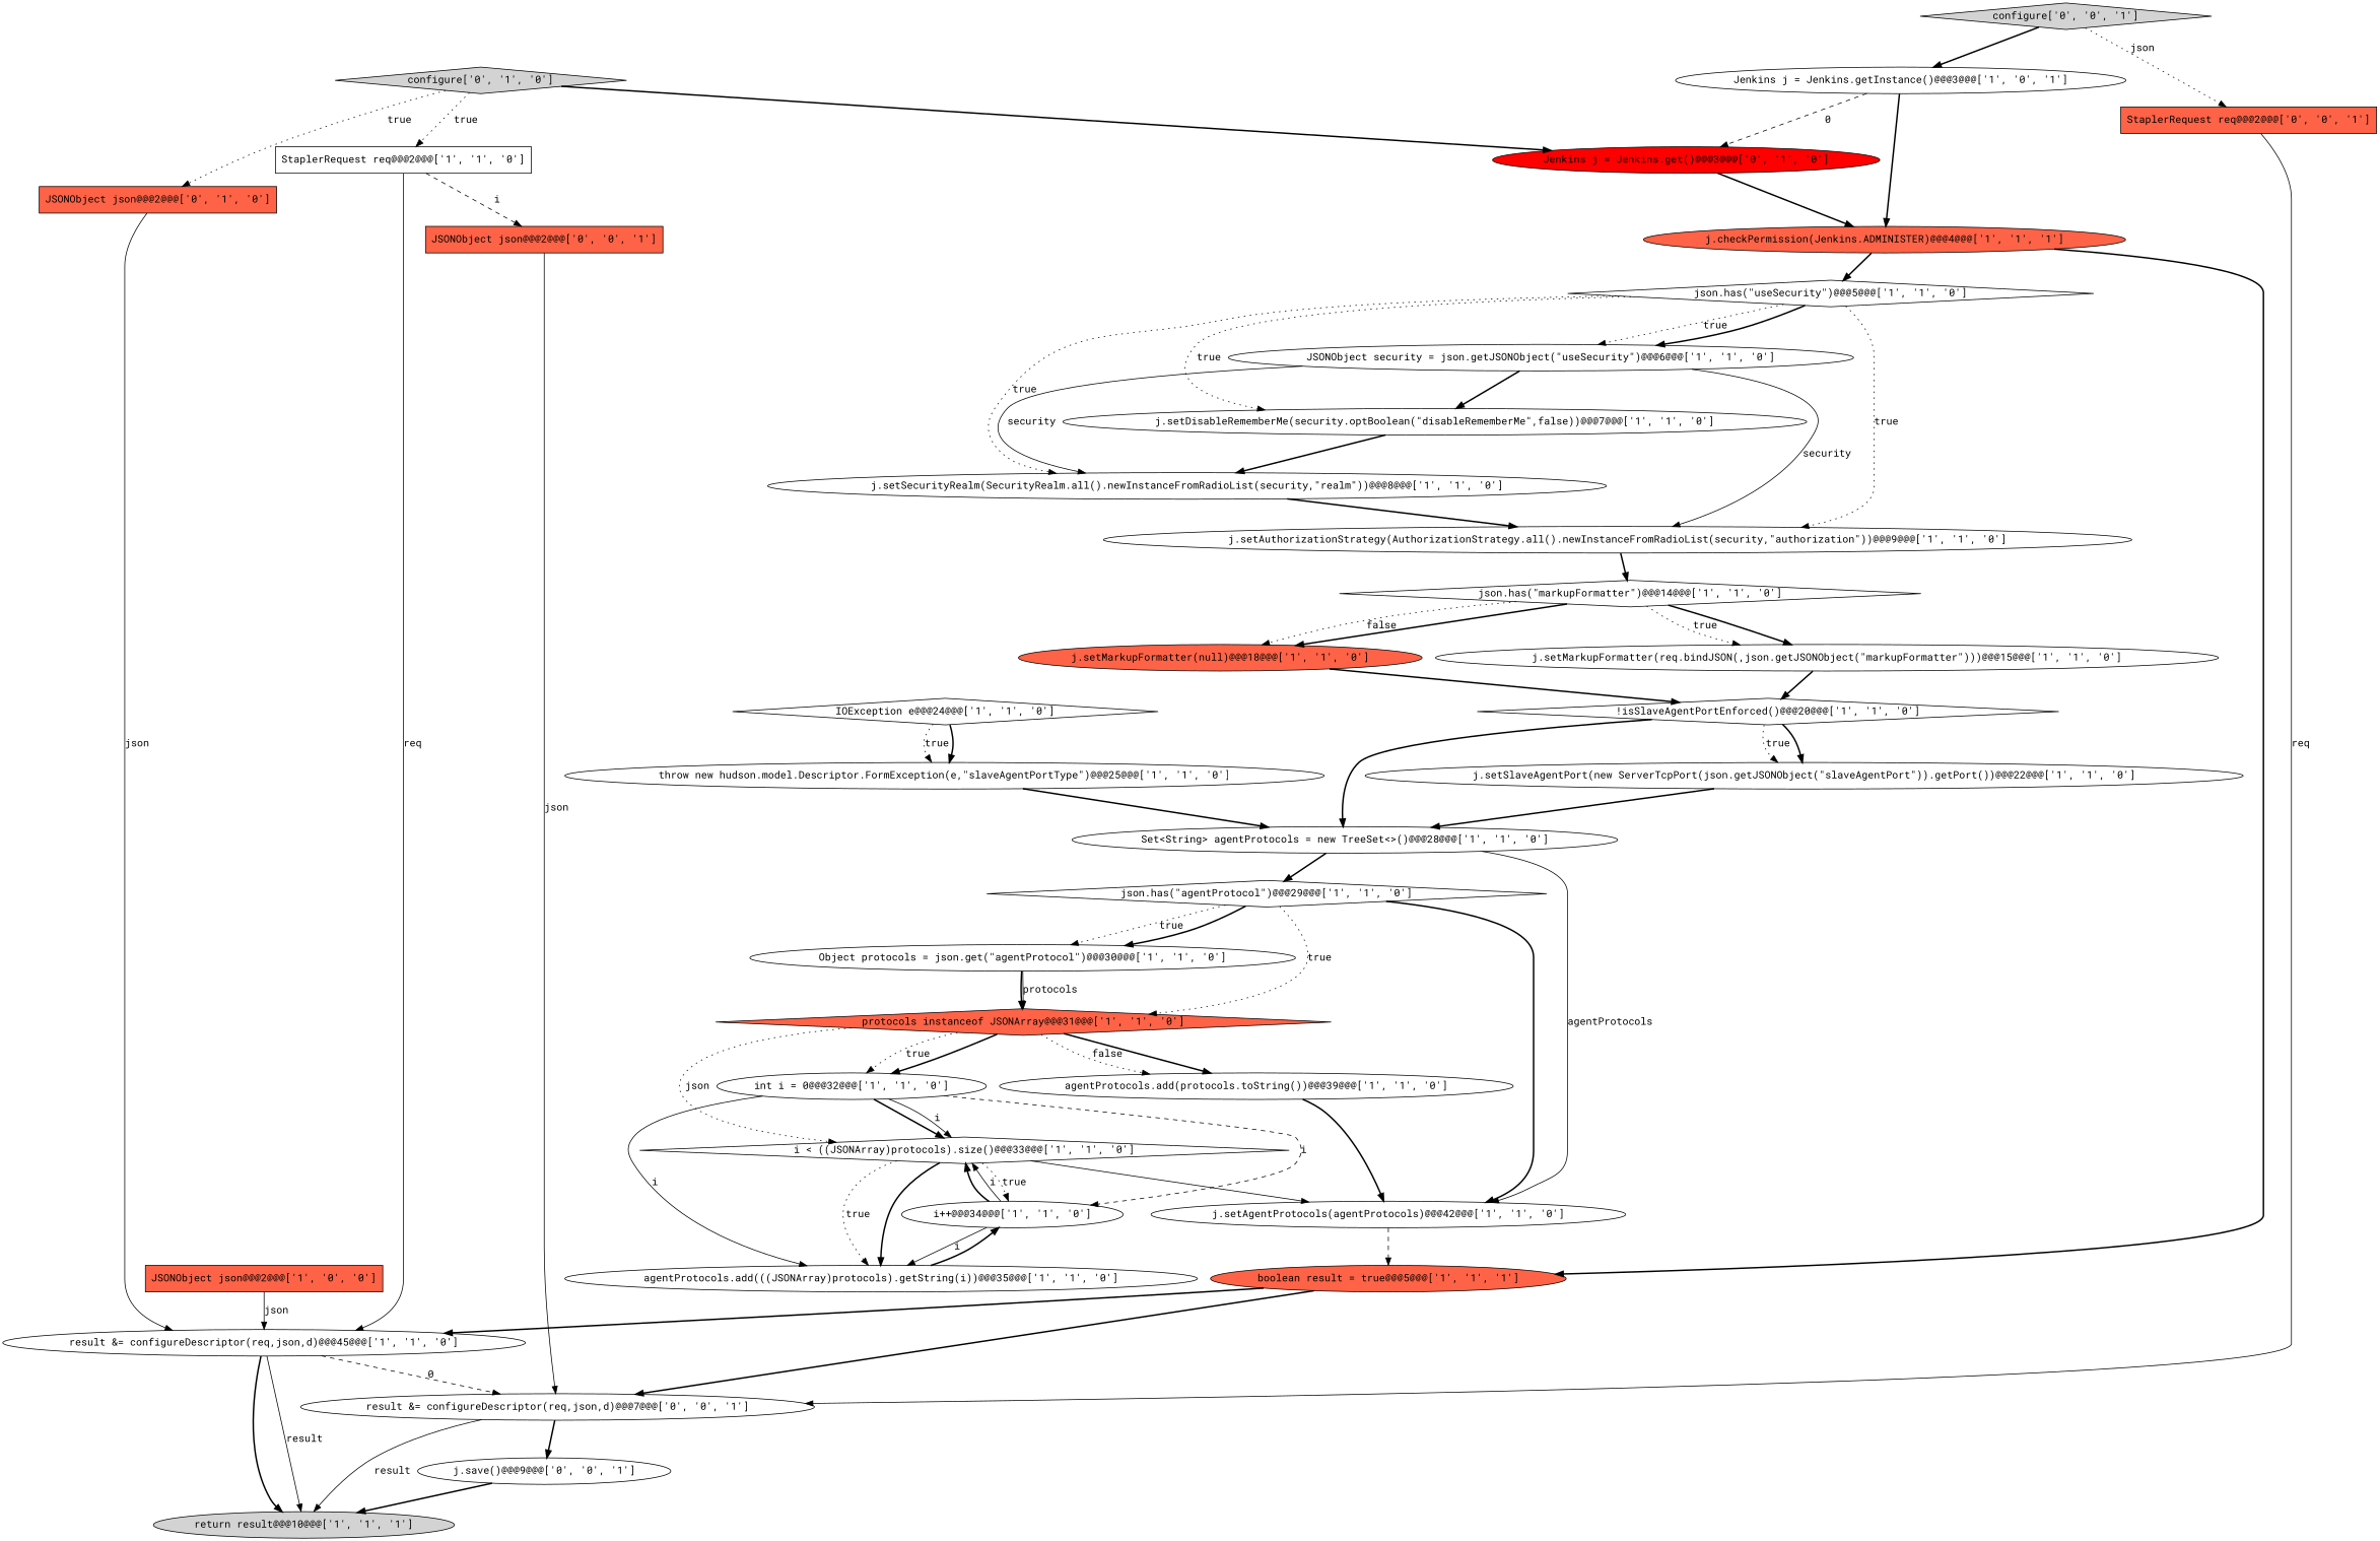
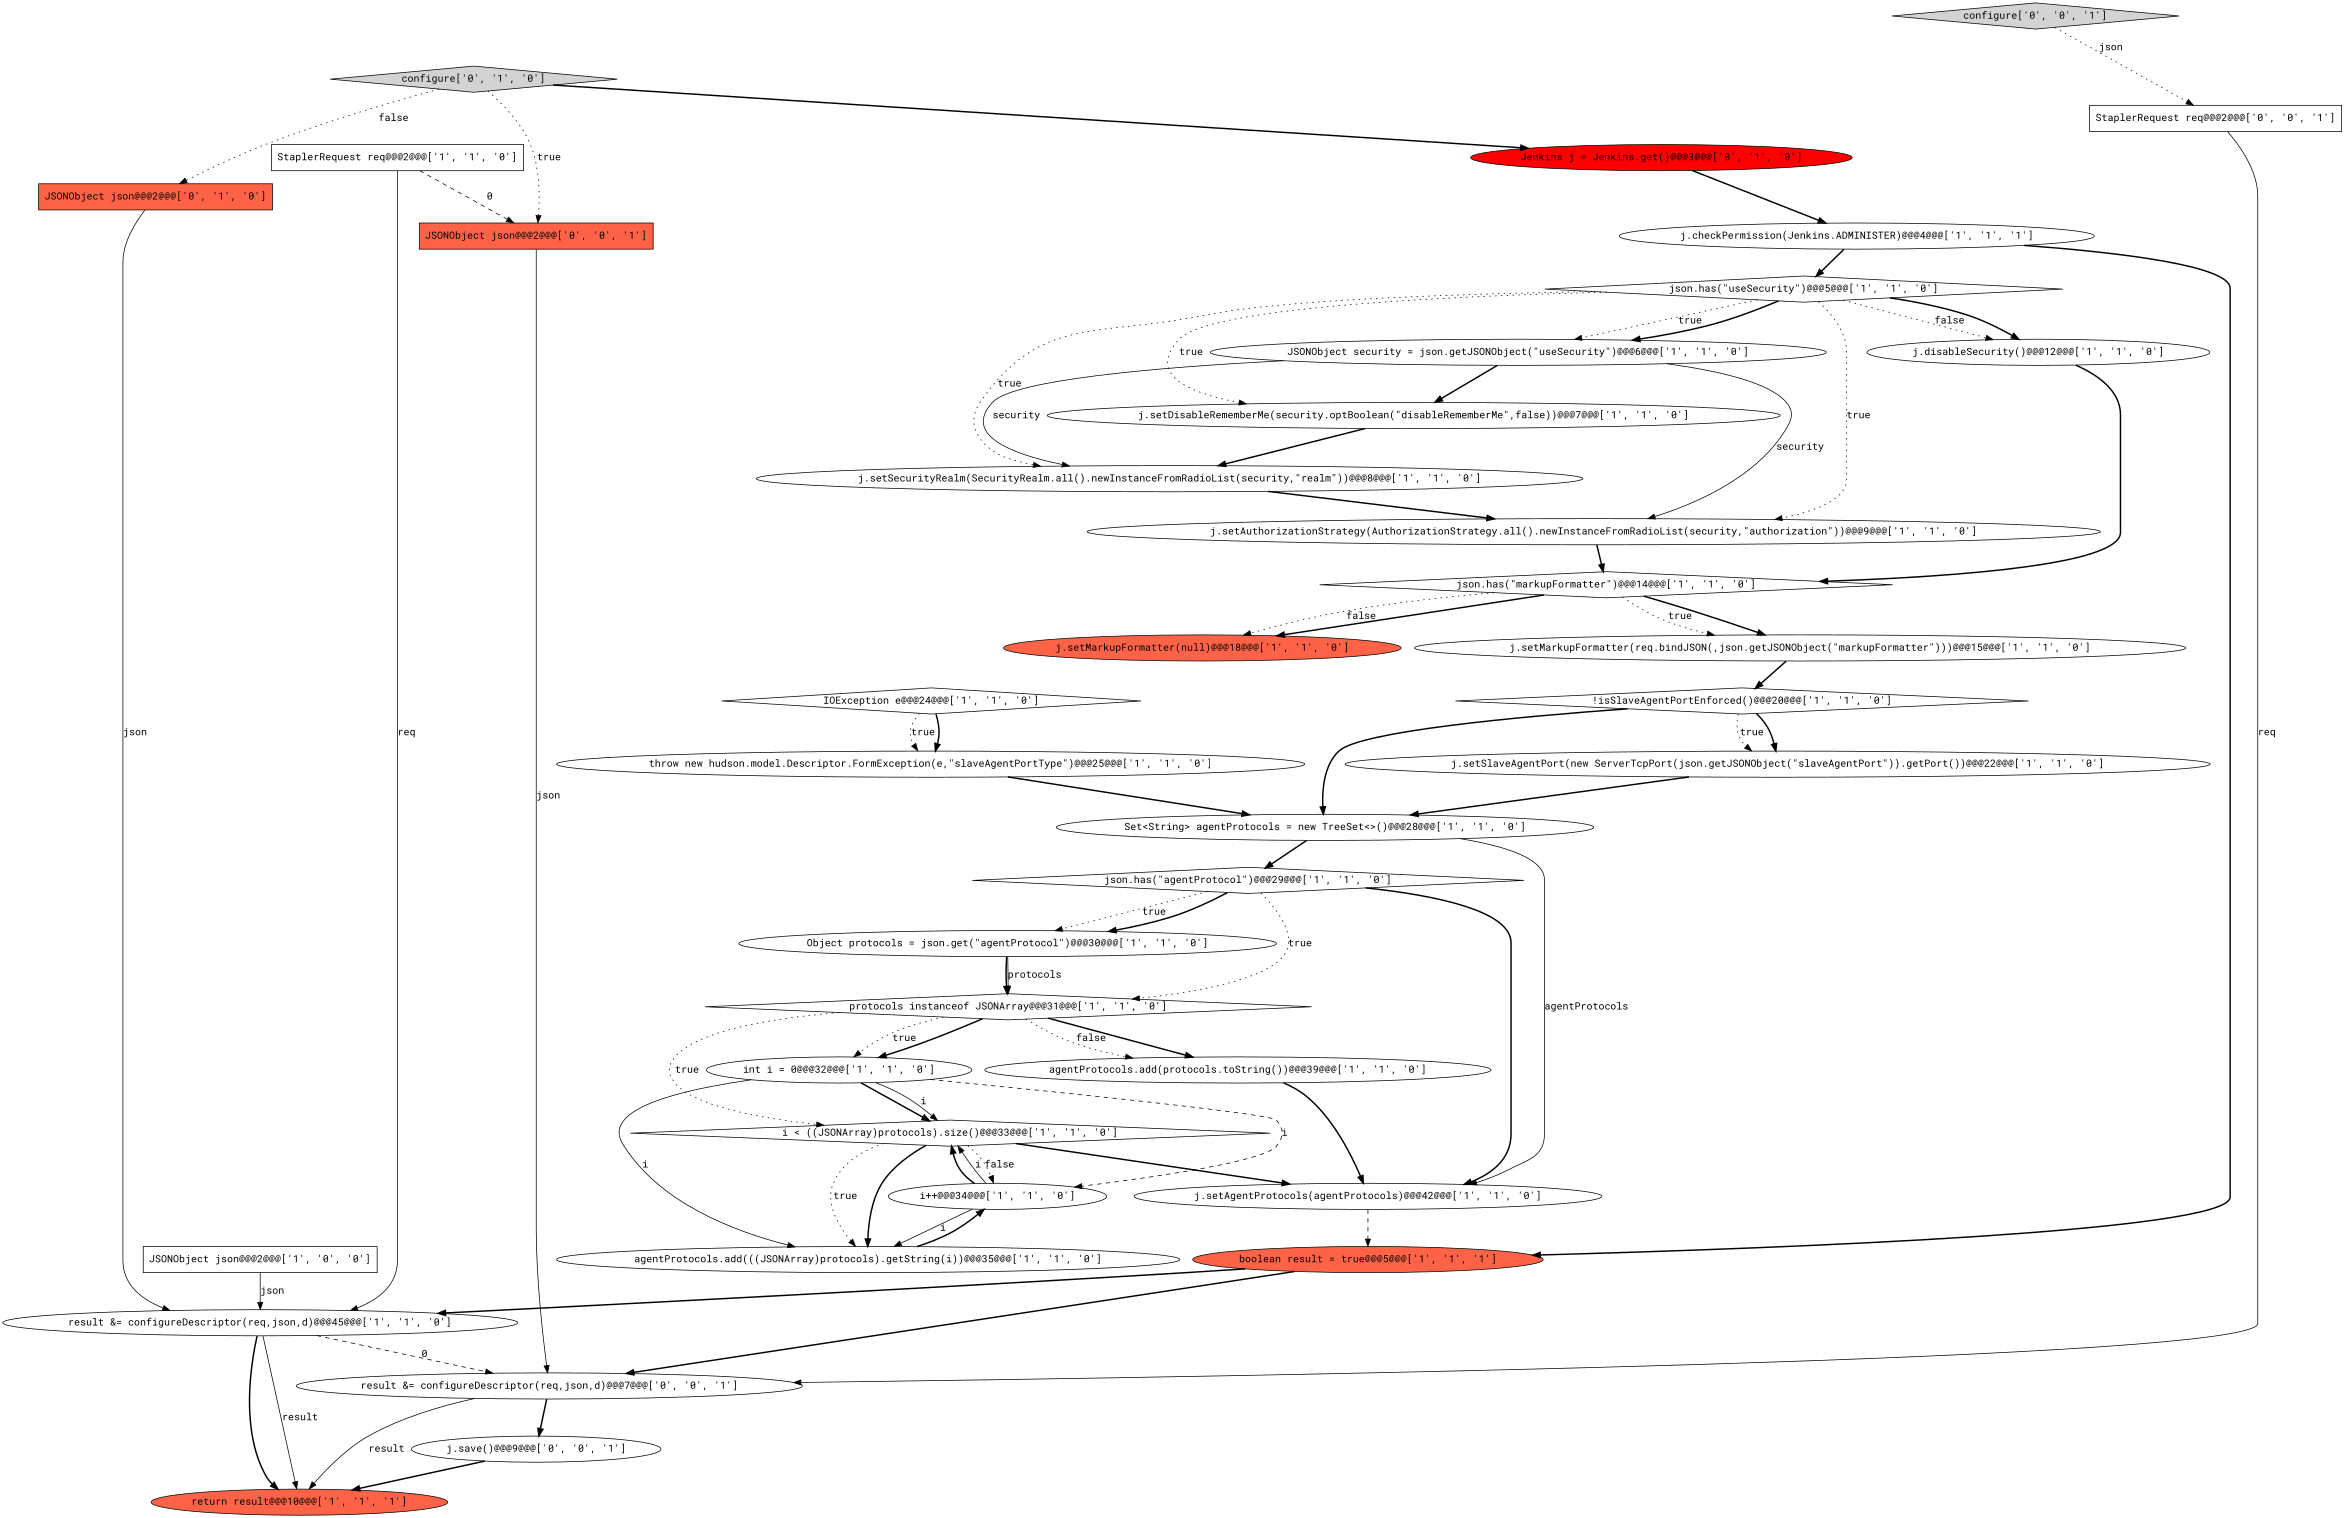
  digraph {
    fontname="Roboto Mono"
    node [fillcolor=white fontname="Roboto Mono" shape=ellipse style=filled]
    edge [fontname="Roboto Mono" style=bold]
    n1 [label="StaplerRequest req@@@2@@@['1', '1', '0']" shape=box]
    n2 [label="result &= configureDescriptor(req,json,d)@@@45@@@['1', '1', '0']"]
    n3 [fillcolor=tomato label="JSONObject json@@@2@@@['0', '0', '1']" shape=box]
-   n4 [fillcolor=tomato label="JSONObject json@@@2@@@['1', '0', '0']" shape=box]
-   n5 [label="Jenkins j = Jenkins.getInstance()@@@3@@@['1', '0', '1']"]
+   n4 [label="JSONObject json@@@2@@@['1', '0', '0']" shape=box]
    n6 [fillcolor=red label="Jenkins j = Jenkins.get()@@@3@@@['0', '1', '0']"]
-   n7 [fillcolor=tomato label="j.checkPermission(Jenkins.ADMINISTER)@@@4@@@['1', '1', '1']"]
+   n7 [label="j.checkPermission(Jenkins.ADMINISTER)@@@4@@@['1', '1', '1']"]
    n8 [label="Set<String> agentProtocols = new TreeSet<>()@@@28@@@['1', '1', '0']"]
    n9 [label="json.has(\"agentProtocol\")@@@29@@@['1', '1', '0']" shape=diamond]
    n10 [label="j.setAgentProtocols(agentProtocols)@@@42@@@['1', '1', '0']"]
-   n11 [fillcolor=tomato label="protocols instanceof JSONArray@@@31@@@['1', '1', '0']" shape=diamond]
+   n11 [label="protocols instanceof JSONArray@@@31@@@['1', '1', '0']" shape=diamond]
    n12 [label="Object protocols = json.get(\"agentProtocol\")@@@30@@@['1', '1', '0']"]
    n13 [fillcolor=tomato label="boolean result = true@@@5@@@['1', '1', '1']"]
    n14 [label="i++@@@34@@@['1', '1', '0']"]
    n15 [label="agentProtocols.add(((JSONArray)protocols).getString(i))@@@35@@@['1', '1', '0']"]
    n16 [label="i < ((JSONArray)protocols).size()@@@33@@@['1', '1', '0']" shape=diamond]
    n17 [label="!isSlaveAgentPortEnforced()@@@20@@@['1', '1', '0']" shape=diamond]
    n18 [label="j.setSlaveAgentPort(new ServerTcpPort(json.getJSONObject(\"slaveAgentPort\")).getPort())@@@22@@@['1', '1', '0']"]
    n19 [label="agentProtocols.add(protocols.toString())@@@39@@@['1', '1', '0']"]
    n20 [label="result &= configureDescriptor(req,json,d)@@@7@@@['0', '0', '1']"]
-   n21 [fillcolor=lightgray label="return result@@@10@@@['1', '1', '1']"]
+   n21 [fillcolor=tomato label="return result@@@10@@@['1', '1', '1']"]
    n22 [label="int i = 0@@@32@@@['1', '1', '0']"]
    n23 [label="json.has(\"useSecurity\")@@@5@@@['1', '1', '0']" shape=diamond]
    n24 [label="j.setDisableRememberMe(security.optBoolean(\"disableRememberMe\",false))@@@7@@@['1', '1', '0']"]
    n25 [label="j.setSecurityRealm(SecurityRealm.all().newInstanceFromRadioList(security,\"realm\"))@@@8@@@['1', '1', '0']"]
    n26 [label="j.setAuthorizationStrategy(AuthorizationStrategy.all().newInstanceFromRadioList(security,\"authorization\"))@@@9@@@['1', '1', '0']"]
    n27 [label="JSONObject security = json.getJSONObject(\"useSecurity\")@@@6@@@['1', '1', '0']"]
+   n28 [label="j.disableSecurity()@@@12@@@['1', '1', '0']"]
    n29 [label="json.has(\"markupFormatter\")@@@14@@@['1', '1', '0']" shape=diamond]
    n30 [fillcolor=lightgray label="configure['0', '0', '1']" shape=diamond]
-   n31 [fillcolor=tomato label="StaplerRequest req@@@2@@@['0', '0', '1']" shape=box]
+   n31 [label="StaplerRequest req@@@2@@@['0', '0', '1']" shape=box]
    n32 [fillcolor=tomato label="j.setMarkupFormatter(null)@@@18@@@['1', '1', '0']"]
    n33 [label="j.setMarkupFormatter(req.bindJSON(,json.getJSONObject(\"markupFormatter\")))@@@15@@@['1', '1', '0']"]
    n34 [label="j.save()@@@9@@@['0', '0', '1']"]
    n35 [label="throw new hudson.model.Descriptor.FormException(e,\"slaveAgentPortType\")@@@25@@@['1', '1', '0']"]
    n36 [fillcolor=tomato label="JSONObject json@@@2@@@['0', '1', '0']" shape=box]
    n37 [label="IOException e@@@24@@@['1', '1', '0']" shape=diamond]
    n38 [fillcolor=lightgray label="configure['0', '1', '0']" shape=diamond]
    n1 -> n2 [label=req style=solid]
-   n1 -> n3 [label=i style=dashed]
+   n1 -> n3 [label=0 style=dashed]
    n2 -> n20 [label=0 style=dashed]
    n2 -> n21
    n2 -> n21 [label=result style=solid]
    n3 -> n20 [label=json style=solid]
    n4 -> n2 [label=json style=solid]
-   n5 -> n6 [label=0 style=dashed]
-   n5 -> n7
    n6 -> n7
    n7 -> n13
    n7 -> n23
    n8 -> n9
    n8 -> n10 [label=agentProtocols style=solid]
    n9 -> n10
    n9 -> n11 [label=true style=dotted]
    n9 -> n12 [label=true style=dotted]
    n9 -> n12
    n10 -> n13 [style=dashed]
-   n11 -> n16 [label=json style=dotted]
+   n11 -> n16 [label=true style=dotted]
    n11 -> n19
    n11 -> n19 [label=false style=dotted]
    n11 -> n22
    n11 -> n22 [label=true style=dotted]
    n12 -> n11
    n12 -> n11 [label=protocols style=solid]
    n13 -> n2
    n13 -> n20
    n14 -> n15 [label=i style=solid]
    n14 -> n16
    n14 -> n16 [label=i style=solid]
    n15 -> n14
-   n16 -> n10 [style=solid]
-   n16 -> n14 [label=true style=dotted]
+   n16 -> n10
+   n16 -> n14 [label=false style=dotted]
    n16 -> n15 [label=true style=dotted]
    n16 -> n15
    n17 -> n8
    n17 -> n18
    n17 -> n18 [label=true style=dotted]
    n18 -> n8
    n19 -> n10
    n20 -> n21 [label=result style=solid]
    n20 -> n34
    n22 -> n14 [label=i style=dashed]
    n22 -> n15 [label=i style=solid]
    n22 -> n16
    n22 -> n16 [label=i style=solid]
    n23 -> n24 [label=true style=dotted]
    n23 -> n25 [label=true style=dotted]
    n23 -> n26 [label=true style=dotted]
    n23 -> n27 [label=true style=dotted]
    n23 -> n27
+   n23 -> n28 [label=false style=dotted]
+   n23 -> n28
    n24 -> n25
    n25 -> n26
    n26 -> n29
    n27 -> n24
    n27 -> n25 [label=security style=solid]
    n27 -> n26 [label=security style=solid]
+   n28 -> n29
    n29 -> n32
    n29 -> n32 [label=false style=dotted]
    n29 -> n33 [label=true style=dotted]
    n29 -> n33
-   n30 -> n5
    n30 -> n31 [label=json style=dotted]
    n31 -> n20 [label=req style=solid]
-   n32 -> n17
    n33 -> n17
    n34 -> n21
    n35 -> n8
    n36 -> n2 [label=json style=solid]
    n37 -> n35
    n37 -> n35 [label=true style=dotted]
-   n38 -> n1 [label=true style=dotted]
+   n38 -> n3 [label=true style=dotted]
    n38 -> n6
-   n38 -> n36 [label=true style=dotted]
+   n38 -> n36 [label=false style=dotted]
  }
